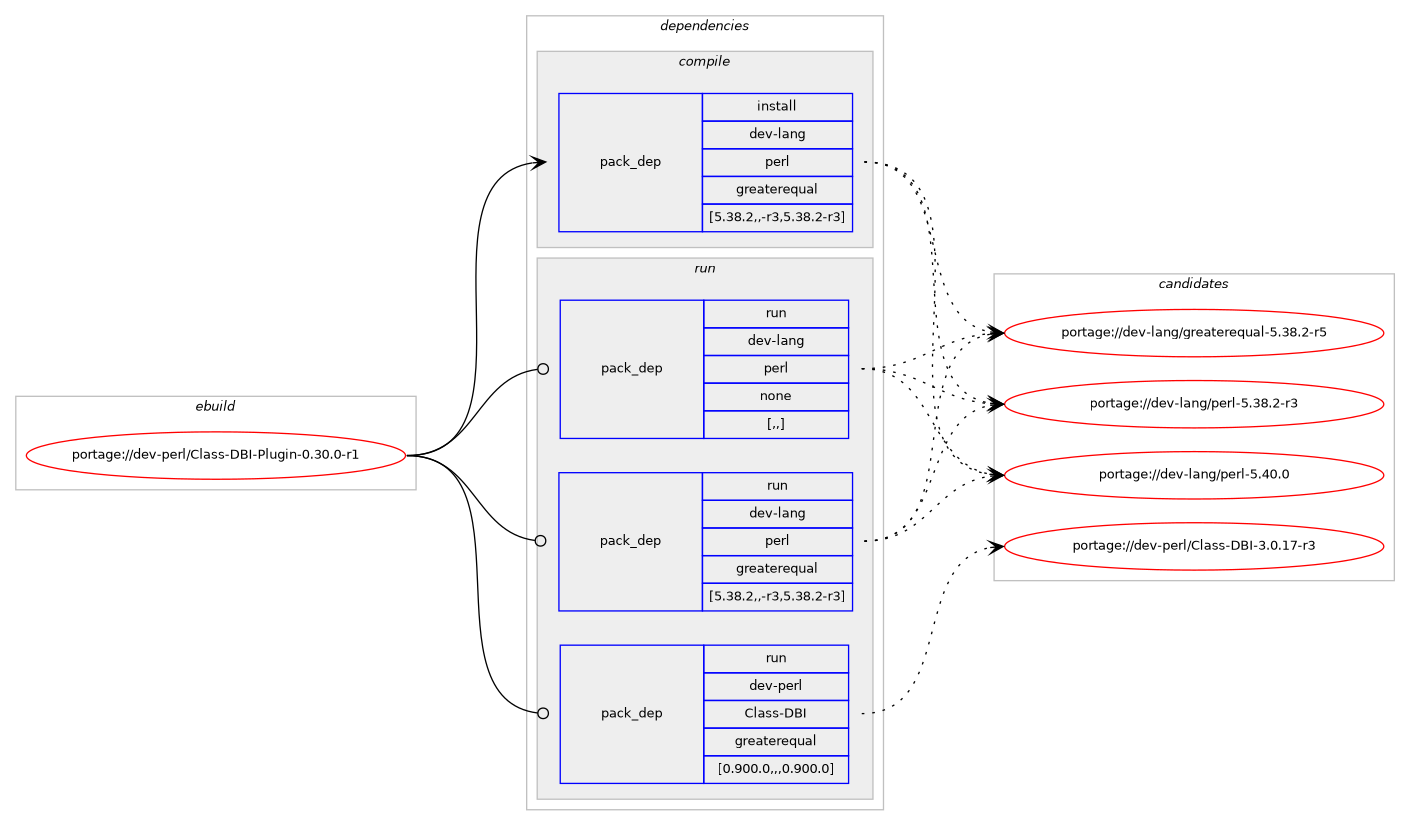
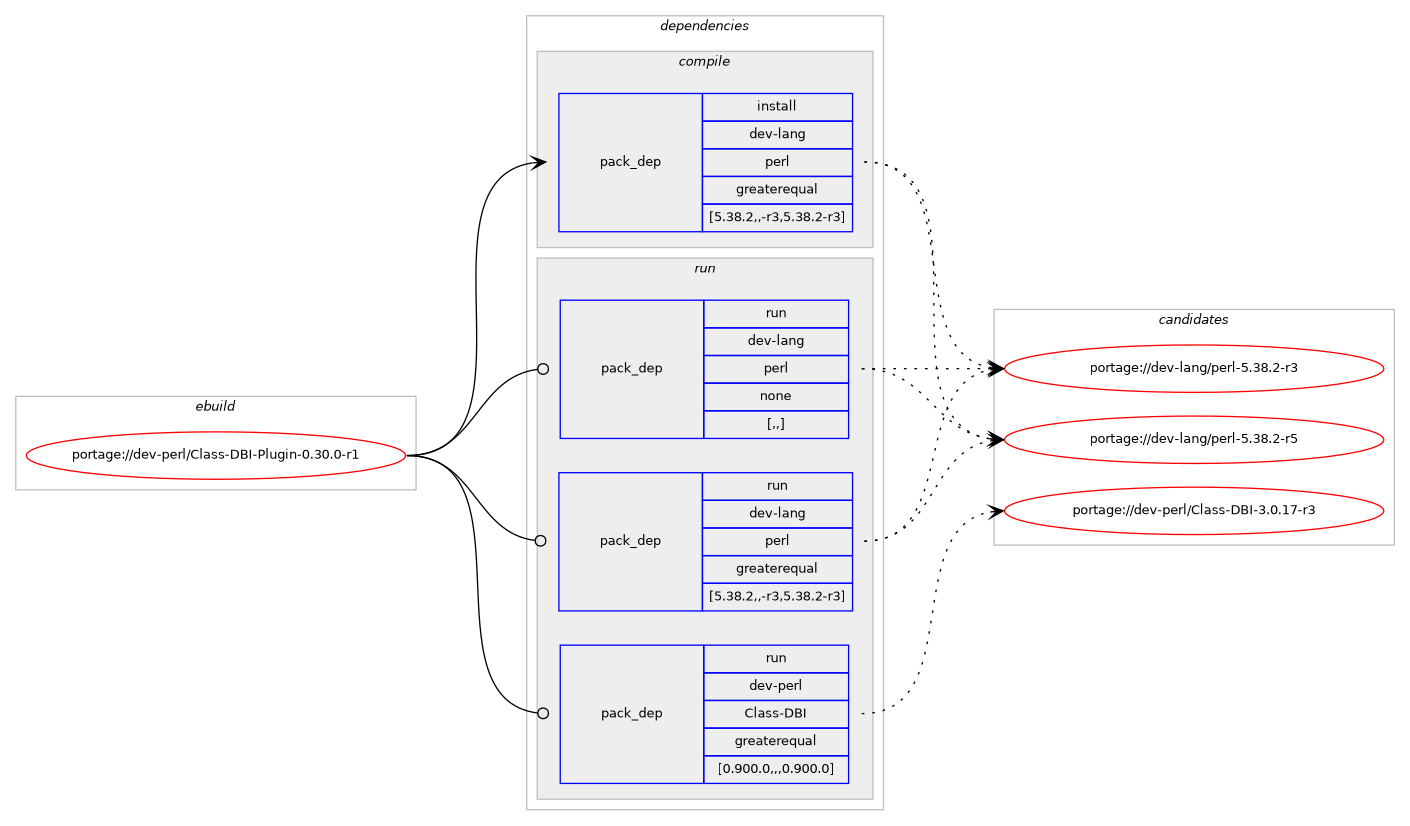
  digraph {
    compound=true
    concentrate=true
    fontname=Helvetica
    fontsize=10
    newrank=true
    rankdir=LR
    ranksep=1.5
    node [color=red fontname=Helvetica fontsize=10]
    edge [arrowhead=vee headport=w style=dotted tailport=e weight=100]
    n1 [label="portage://dev-perl/Class-DBI-Plugin-0.30.0-r1" width=4]
    n2 [color=blue label=<<TABLE BORDER="0" CELLBORDER="1" CELLSPACING="0" CELLPADDING="4" WIDTH="220"><TR><TD ROWSPAN="6" CELLPADDING="30">pack_dep</TD></TR><TR><TD WIDTH="110">install</TD></TR><TR><TD>dev-lang</TD></TR><TR><TD>perl</TD></TR><TR><TD>greaterequal</TD></TR><TR><TD>[5.38.2,,-r3,5.38.2-r3]</TD></TR></TABLE>> shape=none]
    n3 [color=blue label=<<TABLE BORDER="0" CELLBORDER="1" CELLSPACING="0" CELLPADDING="4" WIDTH="220"><TR><TD ROWSPAN="6" CELLPADDING="30">pack_dep</TD></TR><TR><TD WIDTH="110">run</TD></TR><TR><TD>dev-lang</TD></TR><TR><TD>perl</TD></TR><TR><TD>greaterequal</TD></TR><TR><TD>[5.38.2,,-r3,5.38.2-r3]</TD></TR></TABLE>> shape=none]
    n4 [color=blue label=<<TABLE BORDER="0" CELLBORDER="1" CELLSPACING="0" CELLPADDING="4" WIDTH="220"><TR><TD ROWSPAN="6" CELLPADDING="30">pack_dep</TD></TR><TR><TD WIDTH="110">run</TD></TR><TR><TD>dev-lang</TD></TR><TR><TD>perl</TD></TR><TR><TD>none</TD></TR><TR><TD>[,,]</TD></TR></TABLE>> shape=none]
    n5 [color=blue label=<<TABLE BORDER="0" CELLBORDER="1" CELLSPACING="0" CELLPADDING="4" WIDTH="220"><TR><TD ROWSPAN="6" CELLPADDING="30">pack_dep</TD></TR><TR><TD WIDTH="110">run</TD></TR><TR><TD>dev-perl</TD></TR><TR><TD>Class-DBI</TD></TR><TR><TD>greaterequal</TD></TR><TR><TD>[0.900.0,,,0.900.0]</TD></TR></TABLE>> shape=none]
-   n6 [label="portage://dev-lang/perl-5.40.0" width=4]
-   n7 [label="portage://dev-lang/greaterequal-5.38.2-r5" width=4]
+   n7 [label="portage://dev-lang/perl-5.38.2-r5" width=4]
    n8 [label="portage://dev-lang/perl-5.38.2-r3" width=4]
    n9 [label="portage://dev-perl/Class-DBI-3.0.17-r3" width=4]
    subgraph cluster_1 {
      color=gray
      label=<<i>ebuild</i>>
      n1
    }
    subgraph cluster_2 {
      color=gray
      label=<<i>dependencies</i>>
      subgraph cluster_3 {
        color=gray
        fillcolor="#eeeeee"
        label=<<i>compile</i>>
        style=filled
        subgraph sub_4 {
          color=gray
          fillcolor="#eeeeee"
          label=<<i>compile</i>>
          style=filled
          n2
        }
      }
      subgraph cluster_5 {
        color=gray
        fillcolor="#eeeeee"
        label=<<i>compile and run</i>>
        style=filled
      }
      subgraph cluster_6 {
        color=gray
        fillcolor="#eeeeee"
        label=<<i>run</i>>
        style=filled
        subgraph sub_7 {
          color=gray
          fillcolor="#eeeeee"
          label=<<i>run</i>>
          style=filled
          n3
        }
        subgraph sub_8 {
          color=gray
          fillcolor="#eeeeee"
          label=<<i>run</i>>
          style=filled
          n4
        }
        subgraph sub_9 {
          color=gray
          fillcolor="#eeeeee"
          label=<<i>run</i>>
          style=filled
          n5
        }
      }
    }
    subgraph cluster_10 {
      color=gray
      label=<<i>candidates</i>>
      rank=same
      subgraph sub_11 {
        color=black
        label=<<i>candidates</i>>
        nodesep=1
        rank=same
-       n6
        n7
        n8
      }
      subgraph sub_12 {
        color=black
        label=<<i>candidates</i>>
        nodesep=1
        rank=same
-       n6
        n7
        n8
      }
      subgraph sub_13 {
        color=black
        label=<<i>candidates</i>>
        nodesep=1
        rank=same
-       n6
        n7
        n8
      }
      subgraph sub_14 {
        color=black
        label=<<i>candidates</i>>
        nodesep=1
        rank=same
        n9
      }
    }
    n1 -> n2 [style=solid weight=20]
    n1 -> n3 [arrowhead=odot style=solid weight=20]
    n1 -> n4 [arrowhead=odot style=solid weight=20]
    n1 -> n5 [arrowhead=odot style=solid weight=20]
-   n2 -> n6
    n2 -> n7
    n2 -> n8
-   n3 -> n6
    n3 -> n7
    n3 -> n8
-   n4 -> n6
    n4 -> n7
    n4 -> n8
    n5 -> n9
  }
